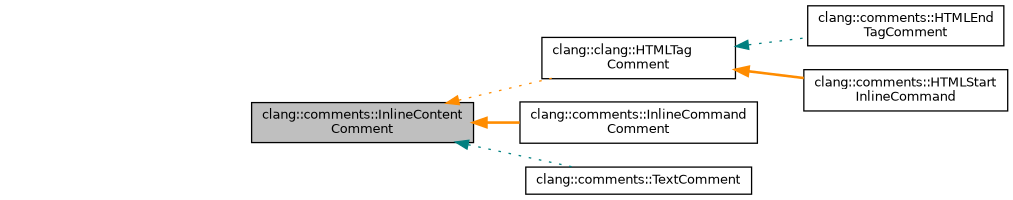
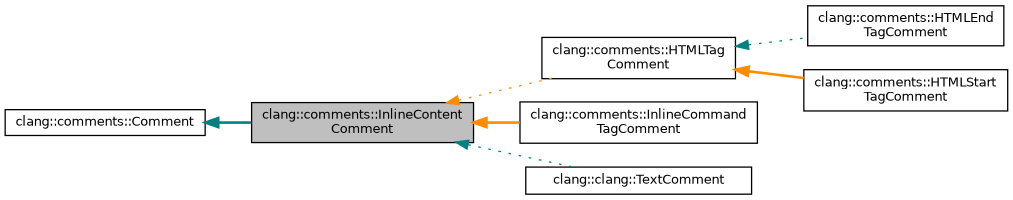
  digraph {
    rankdir=LR
    node [color=black fontname=Helvetica fontsize=10 shape=record]
    edge [color=darkorange dir=back fontname=Helvetica fontsize=10 labelfontname=Helvetica labelfontsize=10 style=dotted]
    n1 [fillcolor=grey75 fontcolor=black height=0.2 label="clang::comments::InlineContent\lComment" style=filled width=0.4]
-   n2 [height=0.2 label="clang::clang::HTMLTag\lComment" width=0.4]
-   n3 [height=0.2 label="clang::comments::InlineCommand\lComment" width=0.4]
-   n4 [height=0.2 label="clang::comments::TextComment" width=0.4]
+   n2 [height=0.2 label="clang::comments::HTMLTag\lComment" width=0.4]
+   n3 [height=0.2 label="clang::comments::InlineCommand\lTagComment" width=0.4]
+   n4 [height=0.2 label="clang::clang::TextComment" width=0.4]
    n5 [height=0.2 label="clang::comments::HTMLEnd\lTagComment" width=0.4]
-   n6 [height=0.2 label="clang::comments::HTMLStart\lInlineCommand" width=0.4]
+   n6 [height=0.2 label="clang::comments::HTMLStart\lTagComment" width=0.4]
+   n7 [height=0.2 label="clang::comments::Comment" width=0.4]
    n1 -> n2
    n1 -> n3 [style=bold]
    n1 -> n4 [color=teal]
    n2 -> n5 [color=teal]
    n2 -> n6 [style=bold]
+   n7 -> n1 [color=teal style=bold]
  }
